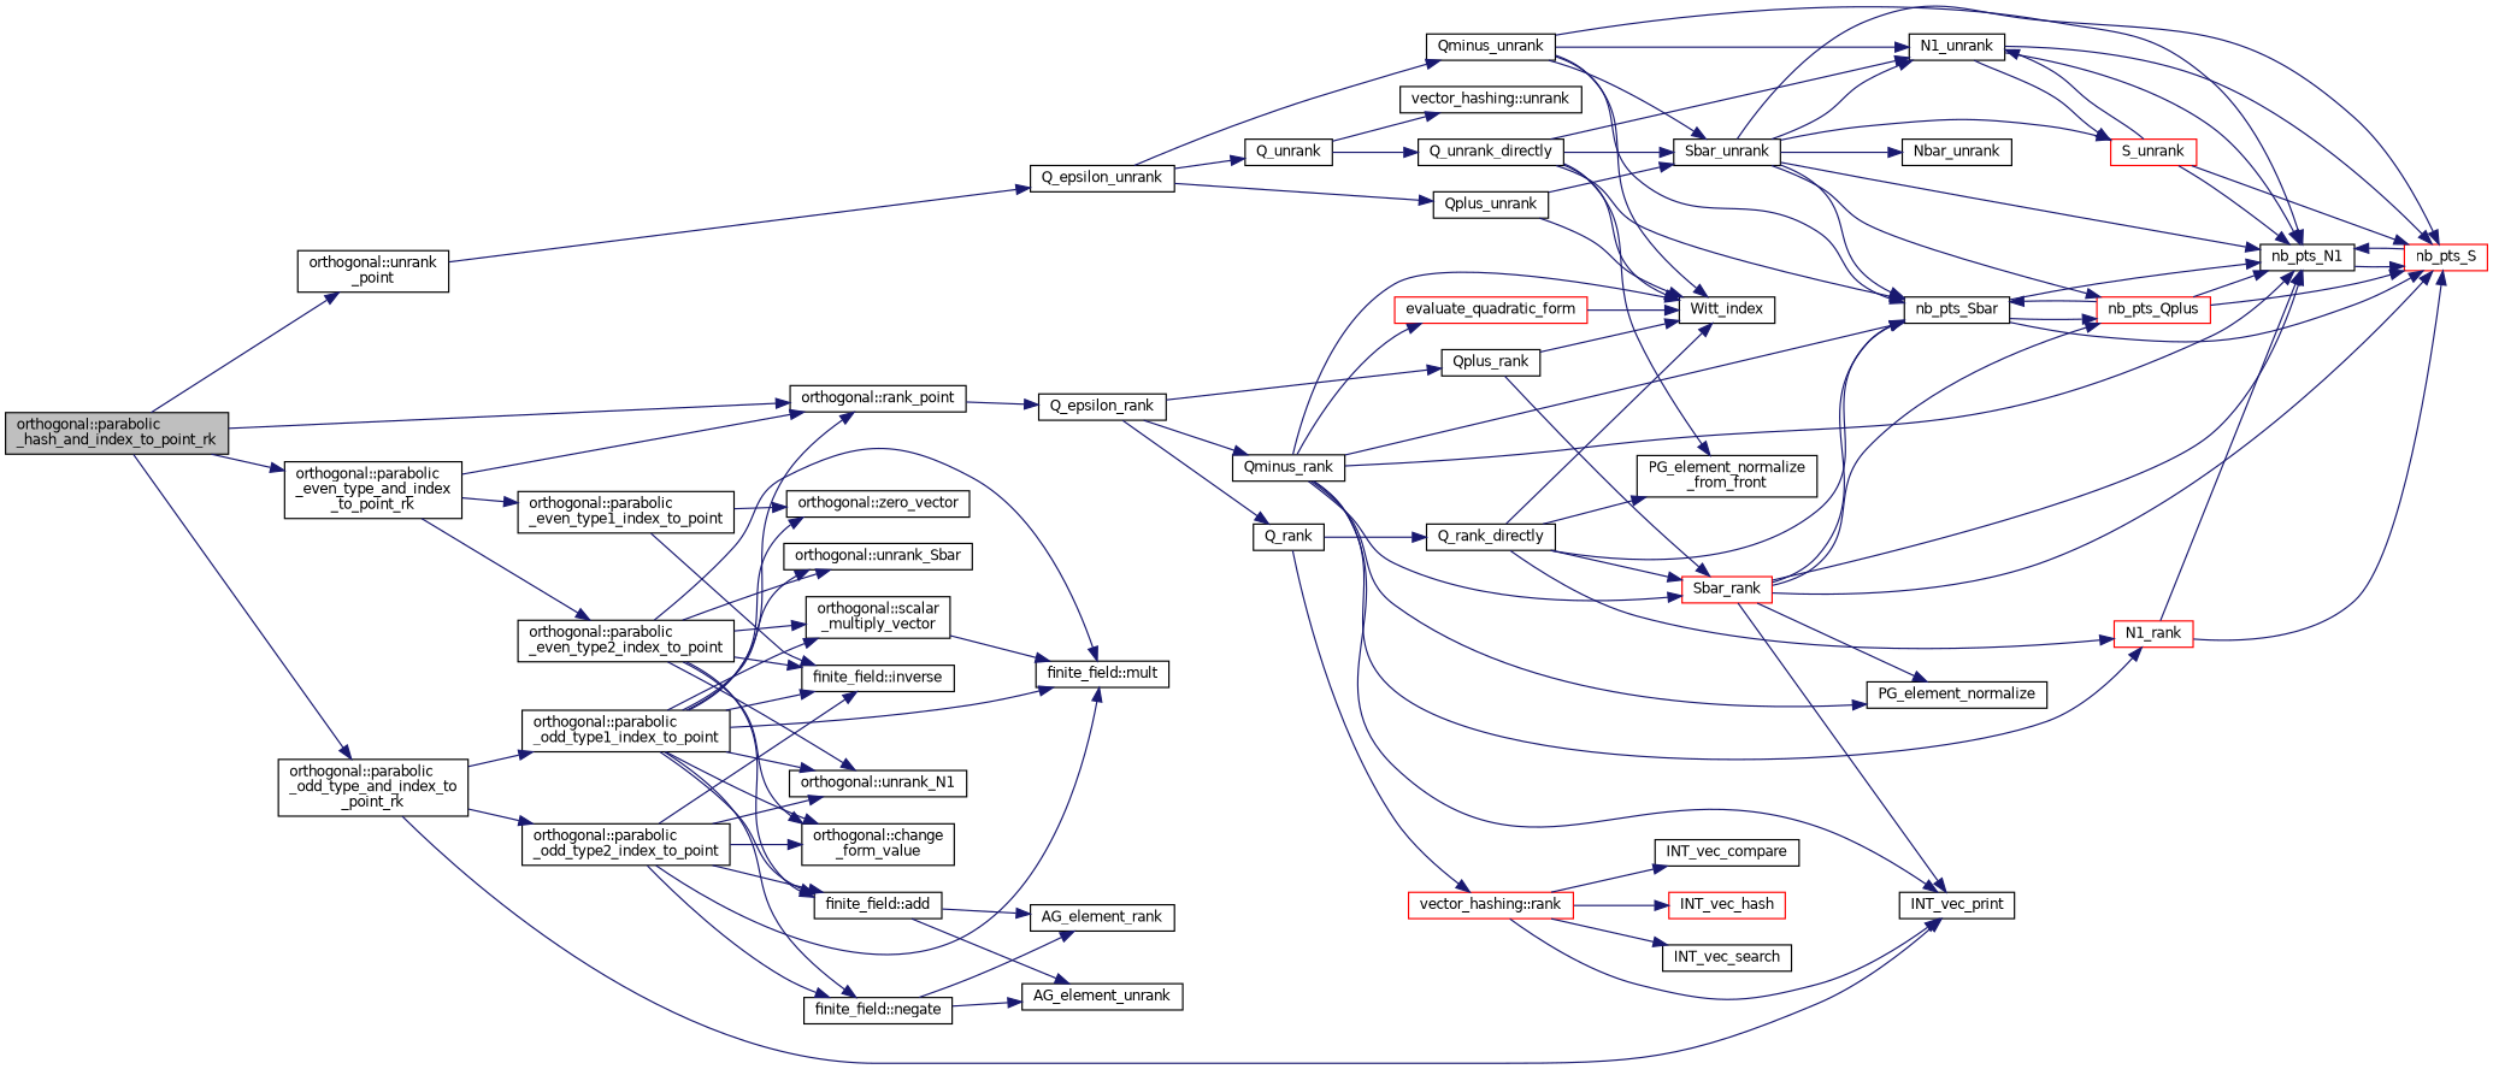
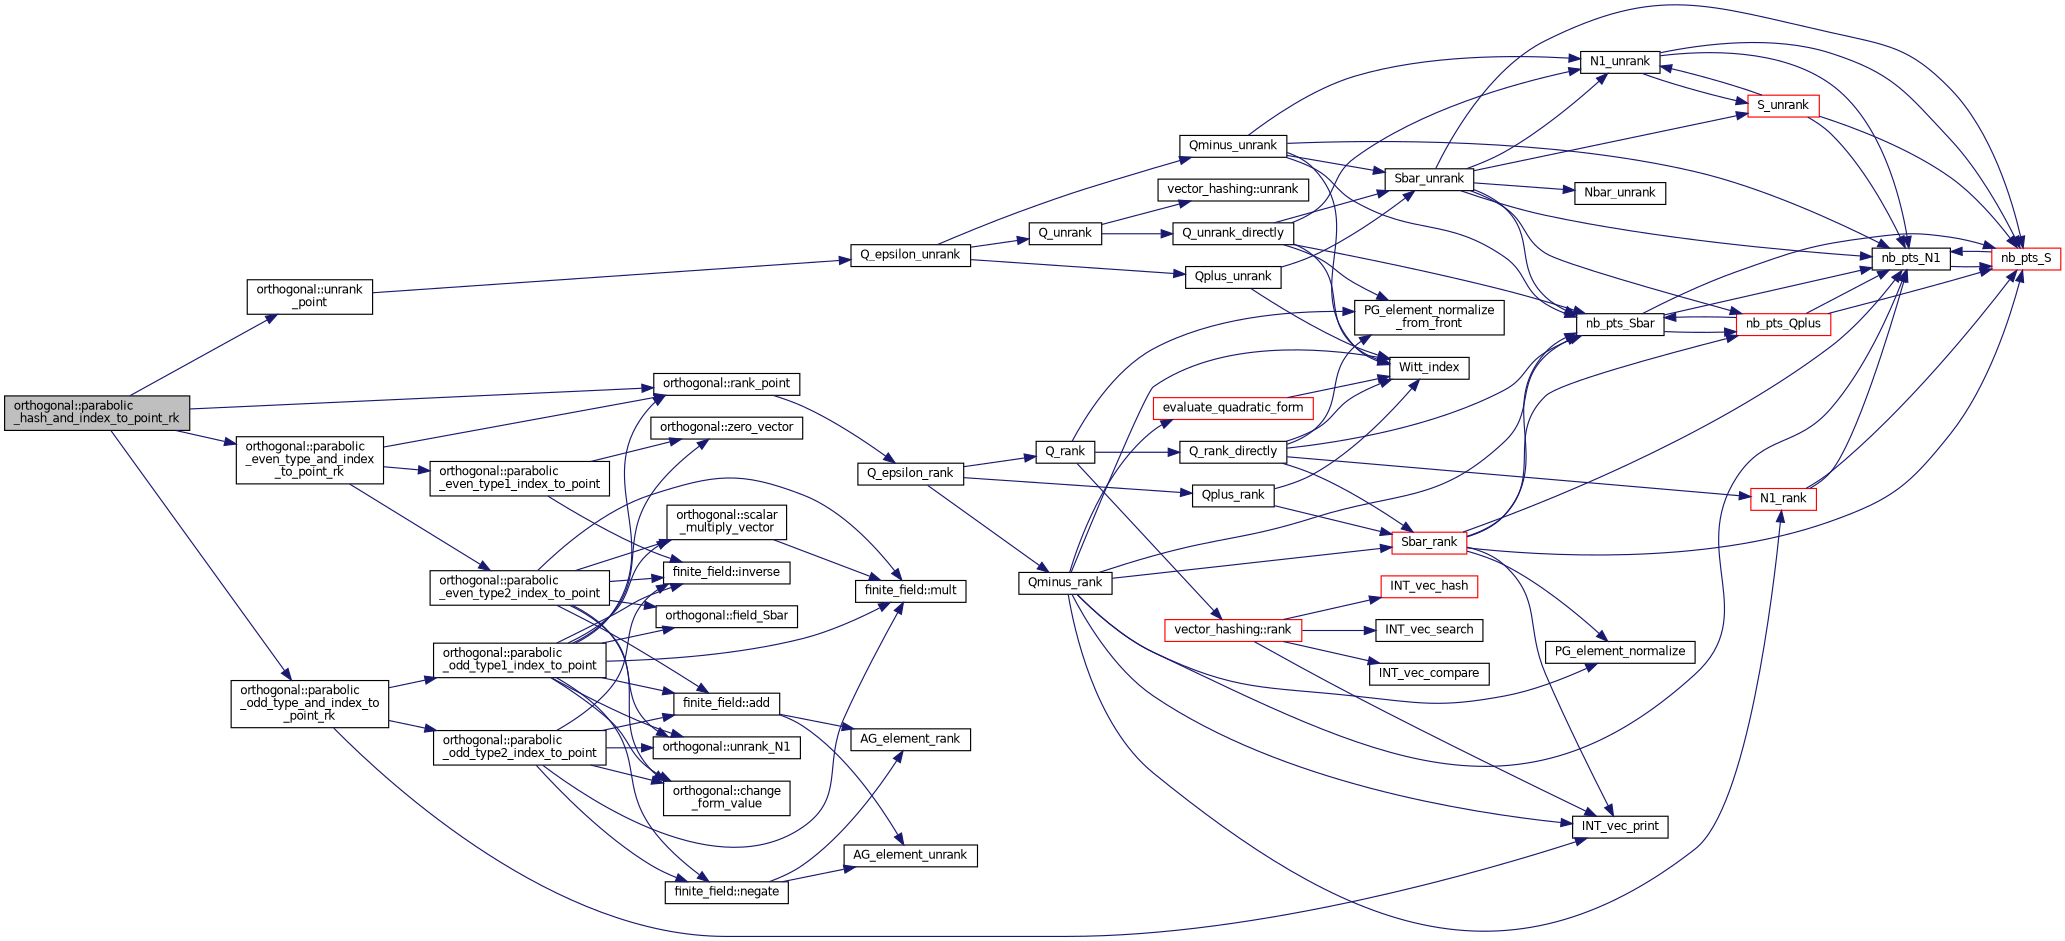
  digraph {
    rankdir=LR
    node [color=black fillcolor=white fontname=Helvetica fontsize=10 shape=record style=filled]
    edge [color=midnightblue fontname=Helvetica fontsize=10 labelfontname=Helvetica labelfontsize=10 style=solid]
    n1 [fillcolor=grey75 fontcolor=black height=0.2 label="orthogonal::parabolic\l_hash_and_index_to_point_rk" width=0.4]
    n2 [height=0.2 label="orthogonal::unrank\l_point" width=0.4]
    n3 [height=0.2 label="orthogonal::rank_point" width=0.4]
    n4 [height=0.2 label="orthogonal::parabolic\l_even_type_and_index\l_to_point_rk" width=0.4]
    n5 [height=0.2 label="orthogonal::parabolic\l_odd_type_and_index_to\l_point_rk" width=0.4]
    n6 [height=0.2 label=Q_epsilon_unrank width=0.4]
    n7 [height=0.2 label=Q_epsilon_rank width=0.4]
    n8 [height=0.2 label="orthogonal::parabolic\l_even_type1_index_to_point" width=0.4]
    n9 [height=0.2 label="orthogonal::parabolic\l_even_type2_index_to_point" width=0.4]
    n10 [height=0.2 label=INT_vec_print width=0.4]
    n11 [height=0.2 label="orthogonal::parabolic\l_odd_type1_index_to_point" width=0.4]
    n12 [height=0.2 label="orthogonal::parabolic\l_odd_type2_index_to_point" width=0.4]
    n13 [height=0.2 label=Q_unrank width=0.4]
    n14 [height=0.2 label=Qplus_unrank width=0.4]
    n15 [height=0.2 label=Qminus_unrank width=0.4]
    n16 [height=0.2 label="vector_hashing::unrank" width=0.4]
    n17 [height=0.2 label=Q_unrank_directly width=0.4]
    n18 [height=0.2 label=Witt_index width=0.4]
    n19 [height=0.2 label=Sbar_unrank width=0.4]
    n20 [height=0.2 label=nb_pts_Sbar width=0.4]
    n21 [height=0.2 label=N1_unrank width=0.4]
    n22 [height=0.2 label=nb_pts_N1 width=0.4]
    n23 [height=0.2 label="PG_element_normalize\l_from_front" width=0.4]
    n24 [color=red height=0.2 label=nb_pts_S width=0.4]
    n25 [color=red height=0.2 label=nb_pts_Qplus width=0.4]
    n26 [color=red height=0.2 label=S_unrank width=0.4]
    n27 [height=0.2 label=Nbar_unrank width=0.4]
    n28 [height=0.2 label=Q_rank width=0.4]
    n29 [height=0.2 label=Qplus_rank width=0.4]
    n30 [height=0.2 label=Qminus_rank width=0.4]
    n31 [color=red height=0.2 label="vector_hashing::rank" width=0.4]
    n32 [height=0.2 label=Q_rank_directly width=0.4]
    n33 [color=red height=0.2 label=Sbar_rank width=0.4]
    n34 [color=red height=0.2 label=N1_rank width=0.4]
    n35 [height=0.2 label=PG_element_normalize width=0.4]
    n36 [color=red height=0.2 label=evaluate_quadratic_form width=0.4]
    n37 [color=red height=0.2 label=INT_vec_hash width=0.4]
    n38 [height=0.2 label=INT_vec_search width=0.4]
    n39 [height=0.2 label=INT_vec_compare width=0.4]
    n40 [height=0.2 label="orthogonal::zero_vector" width=0.4]
    n41 [height=0.2 label="finite_field::inverse" width=0.4]
    n42 [height=0.2 label="orthogonal::unrank_N1" width=0.4]
    n43 [height=0.2 label="orthogonal::change\l_form_value" width=0.4]
-   n44 [height=0.2 label="orthogonal::unrank_Sbar" width=0.4]
+   n44 [height=0.2 label="orthogonal::field_Sbar" width=0.4]
    n45 [height=0.2 label="orthogonal::scalar\l_multiply_vector" width=0.4]
    n46 [height=0.2 label="finite_field::mult" width=0.4]
    n47 [height=0.2 label="finite_field::add" width=0.4]
    n48 [height=0.2 label=AG_element_unrank width=0.4]
    n49 [height=0.2 label=AG_element_rank width=0.4]
    n50 [height=0.2 label="finite_field::negate" width=0.4]
    n1 -> n2
    n1 -> n3
    n1 -> n4
    n1 -> n5
    n2 -> n6
    n3 -> n7
    n4 -> n3
    n4 -> n8
    n4 -> n9
    n5 -> n10
    n5 -> n11
    n5 -> n12
    n6 -> n13
    n6 -> n14
    n6 -> n15
    n7 -> n28
    n7 -> n29
    n7 -> n30
    n8 -> n40
    n8 -> n41
    n9 -> n41
    n9 -> n42
    n9 -> n43
    n9 -> n44
    n9 -> n45
    n9 -> n46
    n9 -> n47
    n11 -> n3
    n11 -> n40
    n11 -> n41
    n11 -> n42
    n11 -> n43
    n11 -> n44
    n11 -> n45
    n11 -> n46
    n11 -> n47
    n11 -> n50
    n12 -> n41
    n12 -> n42
    n12 -> n43
    n12 -> n46
    n12 -> n47
    n12 -> n50
    n13 -> n16
    n13 -> n17
    n14 -> n18
    n14 -> n19
    n15 -> n18
    n15 -> n19
    n15 -> n20
    n15 -> n21
    n15 -> n22
    n17 -> n18
    n17 -> n19
    n17 -> n20
    n17 -> n21
    n17 -> n23
    n19 -> n20
    n19 -> n21
    n19 -> n22
    n19 -> n24
    n19 -> n25
    n19 -> n26
    n19 -> n27
    n20 -> n22
    n20 -> n24
    n20 -> n25
    n21 -> n22
    n21 -> n24
    n21 -> n26
    n22 -> n24
    n24 -> n22
    n25 -> n20
    n25 -> n22
    n25 -> n24
    n26 -> n21
    n26 -> n22
    n26 -> n24
+   n28 -> n23
    n28 -> n31
    n28 -> n32
    n29 -> n18
    n29 -> n33
    n30 -> n10
    n30 -> n18
    n30 -> n20
    n30 -> n22
    n30 -> n33
    n30 -> n34
    n30 -> n35
    n30 -> n36
    n31 -> n10
    n31 -> n37
    n31 -> n38
    n31 -> n39
    n32 -> n18
    n32 -> n20
    n32 -> n23
    n32 -> n33
    n32 -> n34
    n33 -> n10
    n33 -> n20
    n33 -> n22
    n33 -> n24
    n33 -> n25
    n33 -> n35
    n34 -> n22
    n34 -> n24
    n36 -> n18
    n45 -> n46
    n47 -> n48
    n47 -> n49
    n50 -> n48
    n50 -> n49
  }
